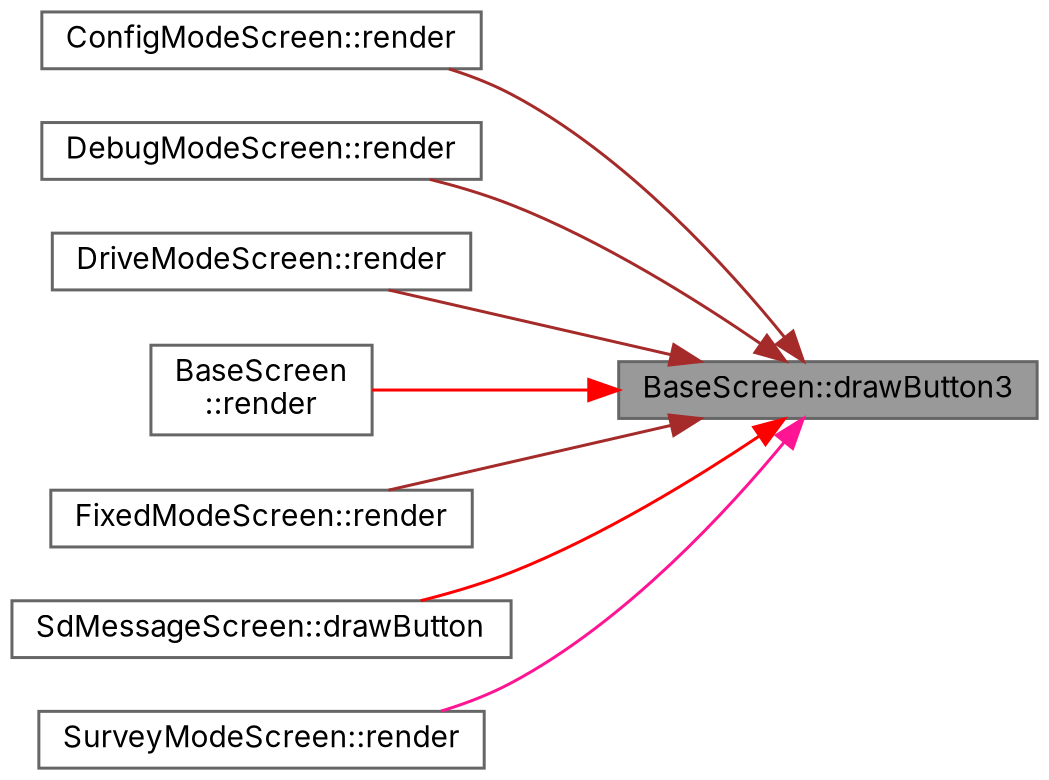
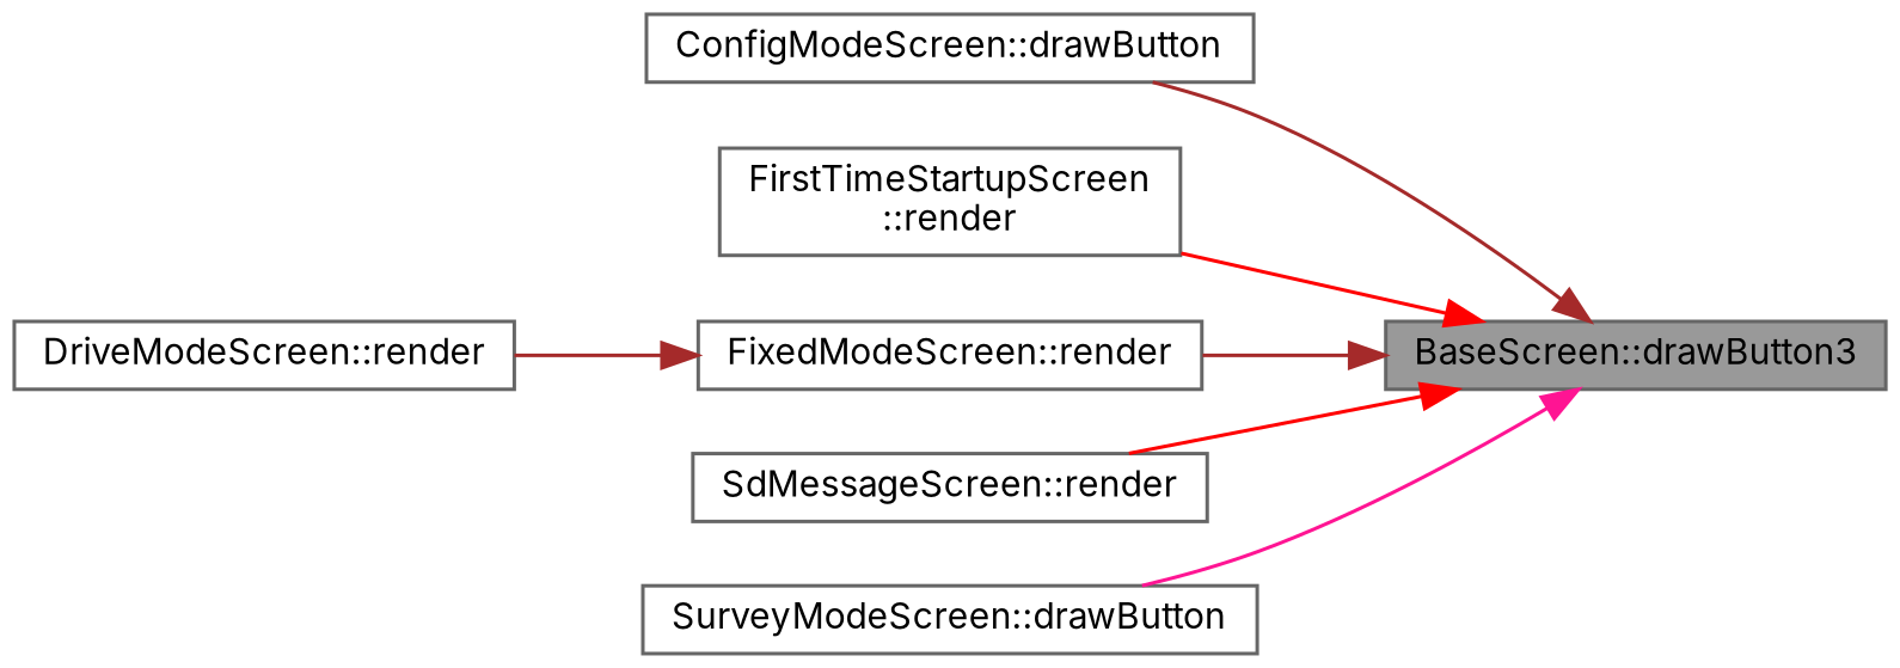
  digraph {
    fontname=Inter
    rankdir=RL
    node [color=grey40 fillcolor=white fontname=Inter fontsize=10 shape=box style=filled]
    edge [color=brown dir=back fontname=Inter fontsize=10 labelfontname=Helvetica labelfontsize=10 style=solid]
    n1 [color=gray40 fillcolor=grey60 fontcolor=black height=0.2 label="BaseScreen::drawButton3" width=0.4]
-   n2 [height=0.2 label="ConfigModeScreen::render" width=0.4]
-   n3 [height=0.2 label="DebugModeScreen::render" width=0.4]
+   n2 [height=0.2 label="ConfigModeScreen::drawButton" width=0.4]
    n4 [height=0.2 label="DriveModeScreen::render" width=0.4]
-   n5 [height=0.2 label="BaseScreen\l::render" width=0.4]
+   n5 [height=0.2 label="FirstTimeStartupScreen\l::render" width=0.4]
    n6 [height=0.2 label="FixedModeScreen::render" width=0.4]
-   n7 [height=0.2 label="SdMessageScreen::drawButton" width=0.4]
-   n8 [height=0.2 label="SurveyModeScreen::render" width=0.4]
+   n7 [height=0.2 label="SdMessageScreen::render" width=0.4]
+   n8 [height=0.2 label="SurveyModeScreen::drawButton" width=0.4]
    n1 -> n2
-   n1 -> n3
-   n1 -> n4
+   n6 -> n4
    n1 -> n5 [color=red]
    n1 -> n6
    n1 -> n7 [color=red]
    n1 -> n8 [color=deeppink]
  }
